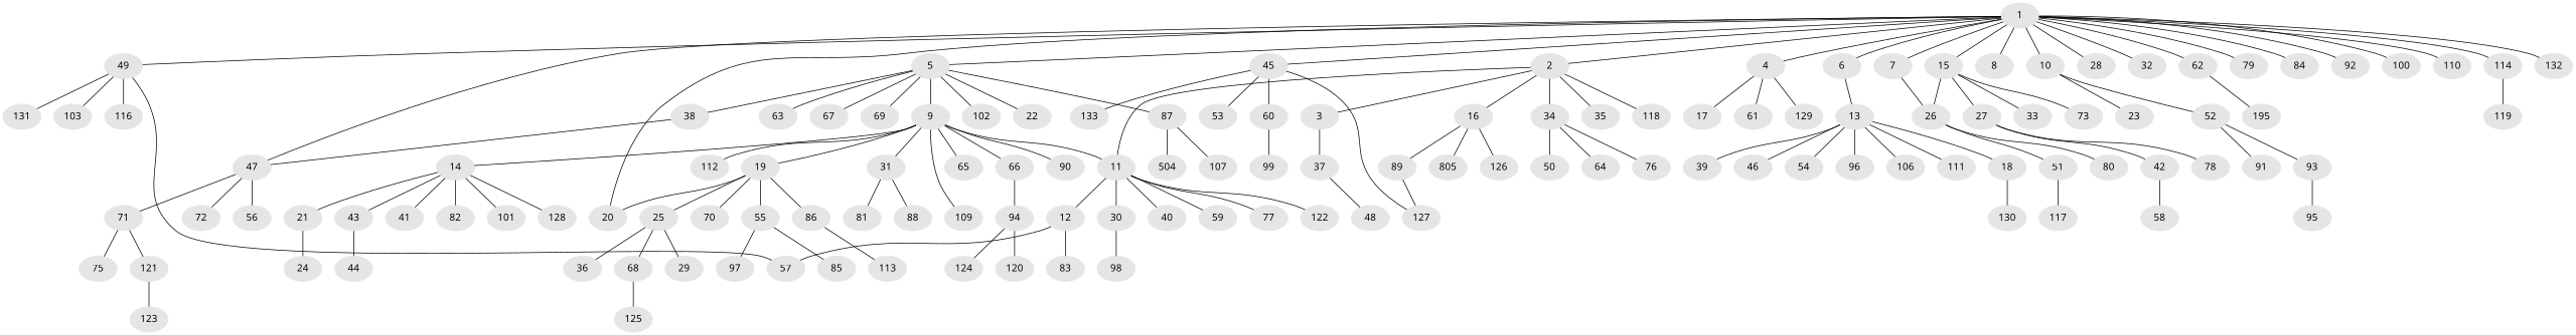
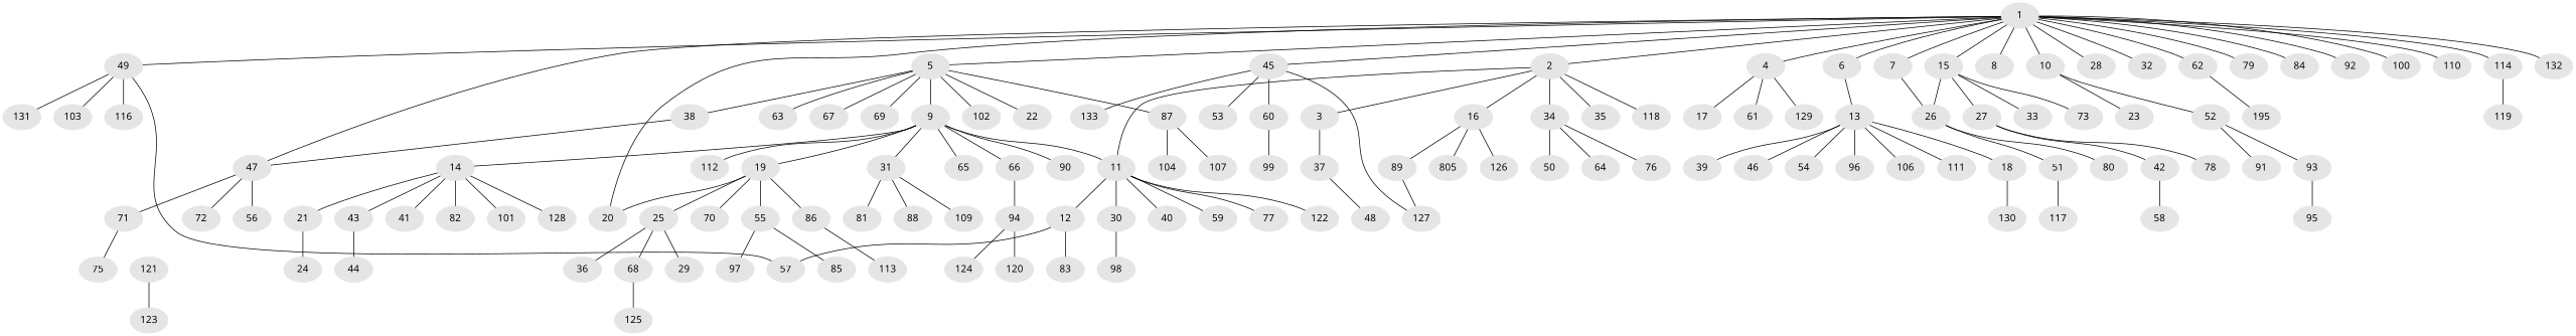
  graph {
    fontname="Noto Sans"
    node [color=gray90 fontname="Noto Sans" style=filled]
    edge [fontname="Noto Sans"]
    1
    2
    4
    5
    6
    7
    8
    10
    15
    20
    28
    32
    45
    47
    49
    62
    79
    84
    92
    100
    110
    114
    132
    3
    11
    16
    34
    35
    118
    17
    61
    129
    9
    22
    38
    63
    67
    69
    87
    102
    13
    26
    23
    52
    27
    33
    73
    53
    60
    127
    133
    56
    71
    72
    57
    103
    116
    131
    n59 [label=195]
    119
    37
    12
    30
    40
    59
    77
    122
    89
    n69 [label=805]
    126
    50
    64
    76
    48
    14
    19
    31
    65
    66
    90
    112
-   104 [label=504]
+   104
    107
    18
    39
    46
    54
    96
    106
    111
    51
    80
    21
    41
    43
    82
    101
    128
    25
    55
    70
    86
    81
    88
    109
    94
    91
    93
    83
    98
    130
    24
    44
    42
    78
    29
    36
    68
    85
    97
    113
    125
    117
    58
    99
    75
    121
    95
    120
    124
    123
    1 -- 2
    1 -- 4
    1 -- 5
    1 -- 6
    1 -- 7
    1 -- 8
    1 -- 10
    1 -- 15
    1 -- 20
    1 -- 28
    1 -- 32
    1 -- 45
    1 -- 47
    1 -- 49
    1 -- 62
    1 -- 79
    1 -- 84
    1 -- 92
    1 -- 100
    1 -- 110
    1 -- 114
    1 -- 132
    2 -- 3
    2 -- 11
    2 -- 16
    2 -- 34
    2 -- 35
    2 -- 118
    4 -- 17
    4 -- 61
    4 -- 129
    5 -- 9
    5 -- 22
    5 -- 38
    5 -- 63
    5 -- 67
    5 -- 69
    5 -- 87
    5 -- 102
    6 -- 13
    7 -- 26
    10 -- 23
    10 -- 52
    15 -- 26
    15 -- 27
    15 -- 33
    15 -- 73
    45 -- 53
    45 -- 60
    45 -- 127
    45 -- 133
    47 -- 56
    47 -- 71
    47 -- 72
    49 -- 57
    49 -- 103
    49 -- 116
    49 -- 131
    62 -- n59
    114 -- 119
    3 -- 37
    11 -- 12
    11 -- 30
    11 -- 40
    11 -- 59
    11 -- 77
    11 -- 122
    16 -- 89
    16 -- n69
    16 -- 126
    34 -- 50
    34 -- 64
    34 -- 76
    9 -- 11
    9 -- 14
    9 -- 19
    9 -- 31
    9 -- 65
    9 -- 66
    9 -- 90
    9 -- 112
    38 -- 47
    87 -- 104
    87 -- 107
    13 -- 18
    13 -- 39
    13 -- 46
    13 -- 54
    13 -- 96
    13 -- 106
    13 -- 111
    26 -- 51
    26 -- 80
    52 -- 91
    52 -- 93
    27 -- 42
    27 -- 78
    60 -- 99
    71 -- 75
-   71 -- 121
    37 -- 48
    12 -- 57
    12 -- 83
    30 -- 98
    89 -- 127
    14 -- 21
    14 -- 41
    14 -- 43
    14 -- 82
    14 -- 101
    14 -- 128
    19 -- 20
    19 -- 25
    19 -- 55
    19 -- 70
    19 -- 86
    31 -- 81
    31 -- 88
-   9 -- 109
+   31 -- 109
    66 -- 94
    18 -- 130
    51 -- 117
    21 -- 24
    43 -- 44
    25 -- 29
    25 -- 36
    25 -- 68
    55 -- 85
    55 -- 97
    86 -- 113
    94 -- 120
    94 -- 124
    93 -- 95
    42 -- 58
    68 -- 125
    121 -- 123
  }
